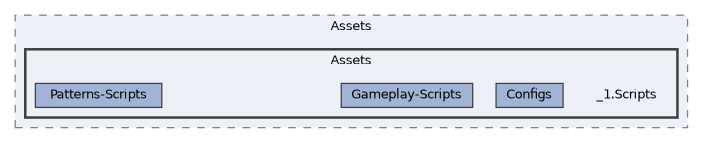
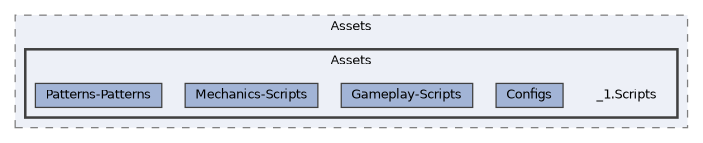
  digraph {
    compound=true
    node [fontname=Helvetica fontsize=10 shape=box color=grey25 fillcolor="#a2b4d6" style=filled]
    n1 [height=0.2 label="_1.Scripts" shape=plaintext width=0.4 color="" fillcolor="" style=""]
    n2 [height=0.2 label=Configs width=0.4]
    n3 [height=0.2 label="Gameplay-Scripts" width=0.4]
-   n5 [height=0.2 label="Patterns-Scripts" width=0.4]
+   n4 [height=0.2 label="Mechanics-Scripts" width=0.4]
+   n5 [height=0.2 label="Patterns-Patterns" width=0.4]
    subgraph cluster_1 {
      bgcolor="#edf0f7"
      fontname=Helvetica
      fontsize=10
      label=Assets
      pencolor=grey50
      style="filled,dashed"
      subgraph cluster_2 {
        bgcolor="#edf0f7"
        fontname=Helvetica
        fontsize=10
        pencolor=grey25
        style="filled,bold"
        n1
        n2
        n3
+       n4
        n5
      }
    }
  }
